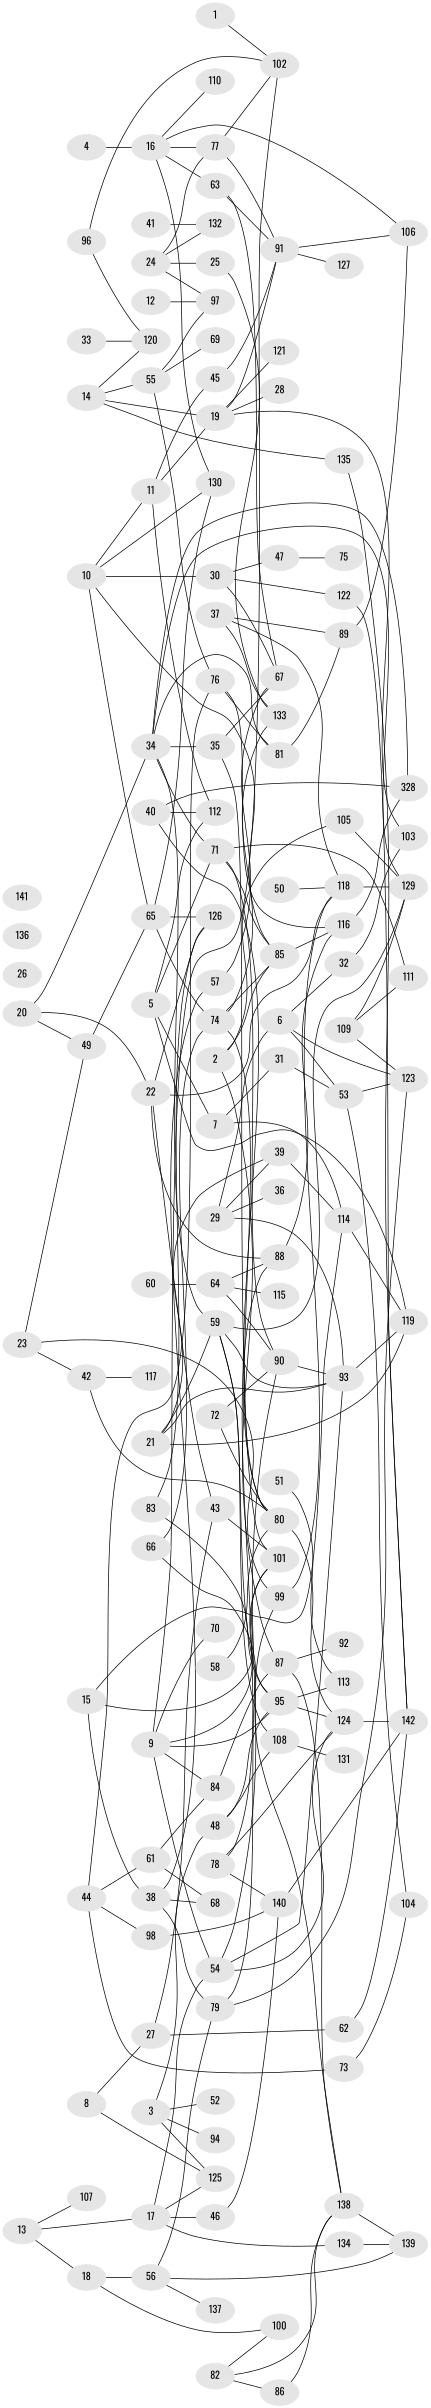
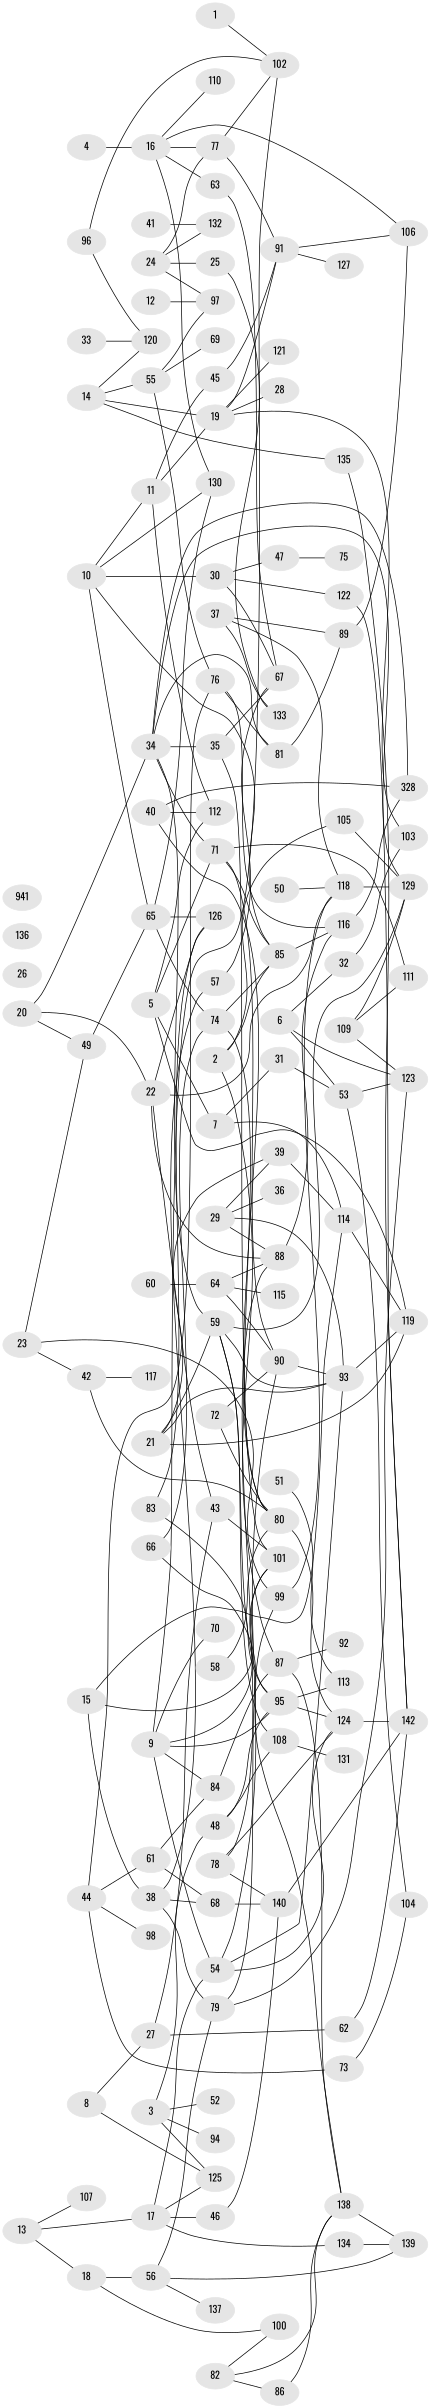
  graph {
    fontname=Oswald
    rankdir=LR
    node [color=gray90 fontname=Oswald style=filled]
    edge [fontname=Oswald]
    1
    102
    2
    85
    87
    105
    116
    138
    92
    129
    3
    48
    52
    94
    125
    95
    108
    4
    16
    130
    77
    106
    110
    63
    5
    7
    71
    112
    119
    31
    114
    90
    111
    6
    32
    53
    123
    103
    104
    8
    27
    43
    62
    9
    54
    70
    84
    101
    93
    124
    113
    10
    11
    30
    65
    19
    45
    47
    67
    122
    126
    74
    28
    91
    121
    12
    97
    13
    17
    18
    107
    46
    134
    56
    100
    14
    55
    120
    135
    76
    69
    142
    15
    38
    57
    68
    79
    140
    139
    137
    127
    20
    22
    34
    49
    88
    118
    59
    35
    81
    n101 [label=328]
    21
    39
    23
    42
    99
    80
    117
    24
    25
    132
    133
    26
    29
    36
    75
    33
    89
    37
    40
    41
    44
    61
    73
    98
    131
    50
    51
    58
    60
    64
    115
    66
    72
    78
    82
    86
    83
    96
    109
    136
-   141
+   141 [label=941]
    1 -- 102
    2 -- 85
    2 -- 87
    2 -- 105
    85 -- 116
    87 -- 138
    87 -- 92
    105 -- 129
    116 -- n101
    138 -- 139
    3 -- 48
    3 -- 52
    3 -- 94
    3 -- 125
    48 -- 95
    48 -- 108
    95 -- 124
    95 -- 113
    108 -- 131
    4 -- 16
    16 -- 130
    16 -- 77
    16 -- 106
    16 -- 110
    16 -- 63
    77 -- 102
    77 -- 91
    63 -- 67
-   63 -- 91
    5 -- 7
    5 -- 71
    5 -- 112
    5 -- 119
    7 -- 31
    7 -- 114
    71 -- 85
    71 -- 90
    71 -- 111
    31 -- 53
    114 -- 119
    90 -- 93
    6 -- 32
    6 -- 53
    6 -- 123
    32 -- 103
    53 -- 123
    53 -- 104
    8 -- 125
    8 -- 27
    27 -- 43
    27 -- 62
    43 -- 101
    62 -- 142
    9 -- 102
    9 -- 95
    9 -- 54
    9 -- 70
    9 -- 84
    9 -- 101
    54 -- 90
    54 -- 93
    54 -- 124
    84 -- 87
    93 -- 119
    124 -- 142
    10 -- 85
    10 -- 130
    10 -- 11
    10 -- 30
    10 -- 65
    11 -- 112
    11 -- 19
    11 -- 45
    30 -- 47
    30 -- 67
    30 -- 122
    65 -- 130
    65 -- 126
    65 -- 74
    19 -- 103
    19 -- 28
    19 -- 91
    19 -- 121
    45 -- 91
    47 -- 75
    122 -- 142
    74 -- 85
    74 -- 80
-   74 -- 133
    91 -- 106
    91 -- 127
    12 -- 97
    13 -- 17
    13 -- 18
    13 -- 107
    17 -- 125
    17 -- 54
    17 -- 46
    17 -- 134
    18 -- 56
    18 -- 100
    46 -- 140
    134 -- 139
    56 -- 79
    56 -- 139
    56 -- 137
    14 -- 19
    14 -- 55
    14 -- 120
    14 -- 135
    55 -- 97
    55 -- 76
    55 -- 69
    135 -- 142
    76 -- 116
    76 -- 81
    15 -- 114
    15 -- 101
    15 -- 38
    38 -- 57
    38 -- 68
    38 -- 79
    57 -- 67
-   98 -- 140
+   68 -- 140
    79 -- 123
    79 -- 99
    140 -- 142
    20 -- 22
    20 -- 34
    20 -- 49
    22 -- 43
    22 -- 126
    22 -- 88
    22 -- 118
    34 -- 129
    34 -- 71
    34 -- 59
    34 -- 35
    34 -- 81
    34 -- n101
    49 -- 65
    88 -- 116
    118 -- 129
    59 -- 129
    59 -- 95
    59 -- 108
    59 -- 93
    35 -- 101
    35 -- 67
    81 -- 89
    21 -- 119
    21 -- 93
    21 -- 59
    21 -- 39
    39 -- 114
    23 -- 49
    23 -- 42
    23 -- 99
    42 -- 80
    42 -- 117
    99 -- 118
    80 -- 124
    24 -- 77
    24 -- 97
    24 -- 25
    24 -- 132
    25 -- 133
    29 -- 93
-   29 -- 6
+   29 -- 88
    29 -- 39
    29 -- 36
    33 -- 120
    89 -- 106
    37 -- 118
    37 -- 133
    37 -- 89
    40 -- 112
    40 -- n101
    40 -- 80
    41 -- 132
    44 -- 76
    44 -- 61
    44 -- 73
    44 -- 98
    61 -- 84
    61 -- 68
    73 -- 104
    50 -- 118
    51 -- 113
    58 -- 80
    60 -- 64
    64 -- 90
    64 -- 88
    64 -- 115
    66 -- 138
    66 -- 74
    72 -- 90
    72 -- 80
    78 -- 124
    78 -- 140
    78 -- 88
    82 -- 138
    82 -- 100
    82 -- 86
    86 -- 138
    83 -- 95
    83 -- 126
    96 -- 102
    96 -- 120
    109 -- 129
    109 -- 111
    109 -- 123
  }
